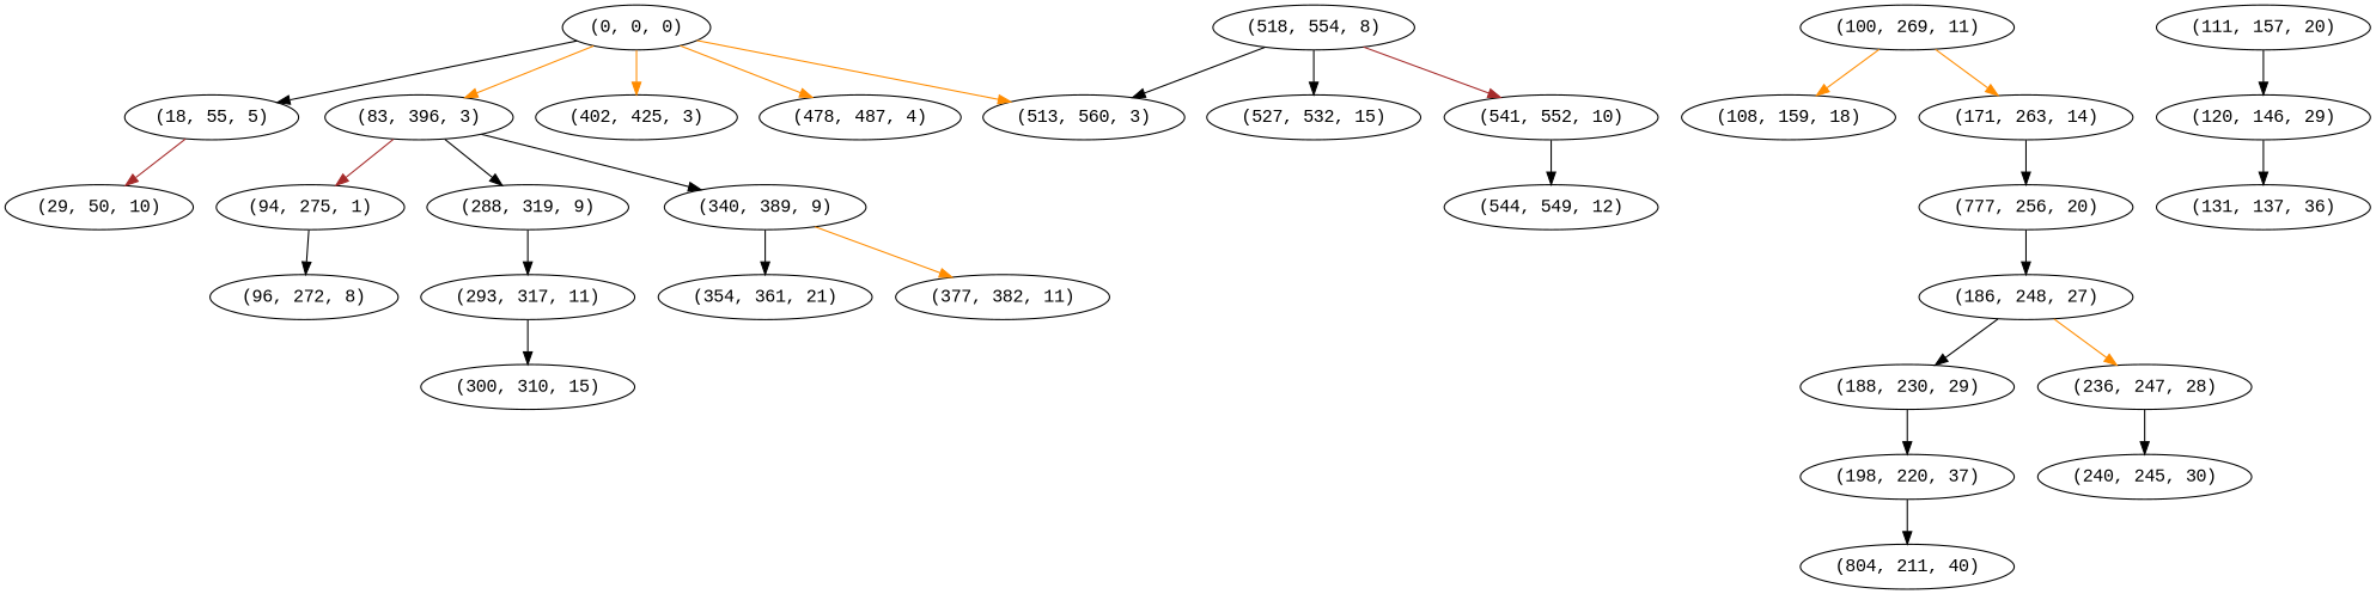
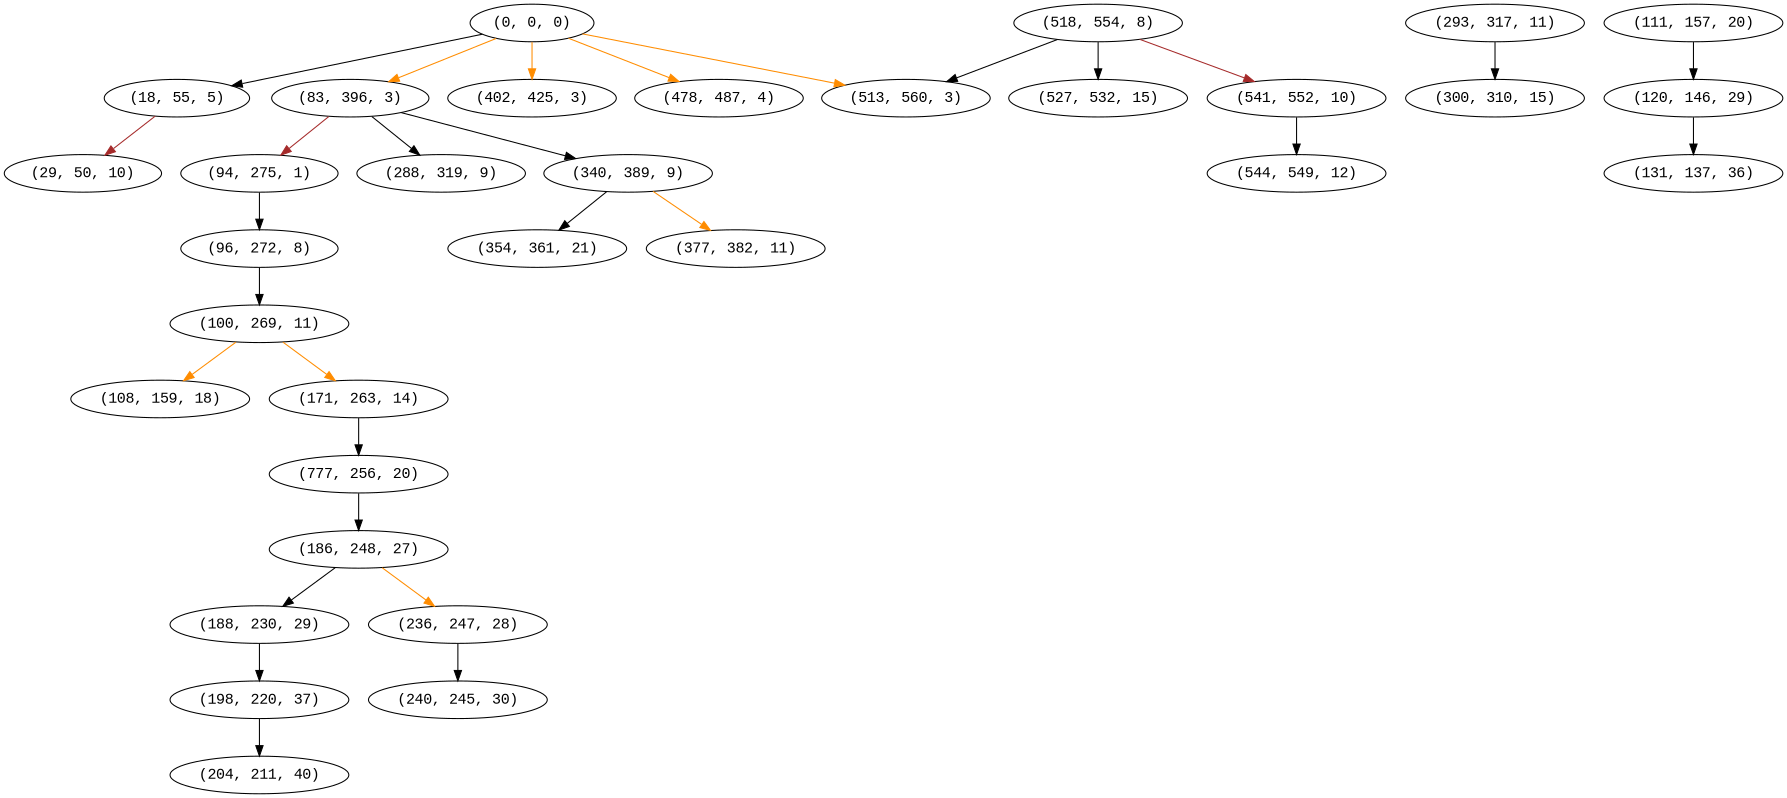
  digraph {
    fontname="Liberation Mono"
    node [fontname="Liberation Mono"]
    edge [color=black fontname="Liberation Mono"]
    "(0, 0, 0)"
    "(18, 55, 5)"
    "(83, 396, 3)"
    "(402, 425, 3)"
    "(478, 487, 4)"
    "(513, 560, 3)"
    "(29, 50, 10)"
    n8 [label="(94, 275, 1)"]
    "(288, 319, 9)"
    "(340, 389, 9)"
    "(96, 272, 8)"
    "(293, 317, 11)"
    "(354, 361, 21)"
    "(377, 382, 11)"
    "(100, 269, 11)"
    "(108, 159, 18)"
    "(171, 263, 14)"
    n18 [label="(777, 256, 20)"]
    "(111, 157, 20)"
    "(120, 146, 29)"
    "(131, 137, 36)"
    "(186, 248, 27)"
    "(188, 230, 29)"
    "(236, 247, 28)"
    "(198, 220, 37)"
    "(240, 245, 30)"
-   "(204, 211, 40)" [label="(804, 211, 40)"]
+   "(204, 211, 40)"
    "(300, 310, 15)"
    "(518, 554, 8)"
    "(527, 532, 15)"
    "(541, 552, 10)"
    "(544, 549, 12)"
    "(0, 0, 0)" -> "(18, 55, 5)"
    "(0, 0, 0)" -> "(83, 396, 3)" [color=darkorange]
    "(0, 0, 0)" -> "(402, 425, 3)" [color=darkorange]
    "(0, 0, 0)" -> "(478, 487, 4)" [color=darkorange]
    "(0, 0, 0)" -> "(513, 560, 3)" [color=darkorange]
    "(18, 55, 5)" -> "(29, 50, 10)" [color=brown]
    "(83, 396, 3)" -> n8 [color=brown]
    "(83, 396, 3)" -> "(288, 319, 9)"
    "(83, 396, 3)" -> "(340, 389, 9)"
    n8 -> "(96, 272, 8)"
-   "(288, 319, 9)" -> "(293, 317, 11)"
    "(340, 389, 9)" -> "(354, 361, 21)"
    "(340, 389, 9)" -> "(377, 382, 11)" [color=darkorange]
+   "(96, 272, 8)" -> "(100, 269, 11)"
    "(293, 317, 11)" -> "(300, 310, 15)"
    "(100, 269, 11)" -> "(108, 159, 18)" [color=darkorange]
    "(100, 269, 11)" -> "(171, 263, 14)" [color=darkorange]
    "(171, 263, 14)" -> n18
    n18 -> "(186, 248, 27)"
    "(111, 157, 20)" -> "(120, 146, 29)"
    "(120, 146, 29)" -> "(131, 137, 36)"
    "(186, 248, 27)" -> "(188, 230, 29)"
    "(186, 248, 27)" -> "(236, 247, 28)" [color=darkorange]
    "(188, 230, 29)" -> "(198, 220, 37)"
    "(236, 247, 28)" -> "(240, 245, 30)"
    "(198, 220, 37)" -> "(204, 211, 40)"
    "(518, 554, 8)" -> "(513, 560, 3)"
    "(518, 554, 8)" -> "(527, 532, 15)"
    "(518, 554, 8)" -> "(541, 552, 10)" [color=brown]
    "(541, 552, 10)" -> "(544, 549, 12)"
  }
